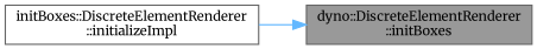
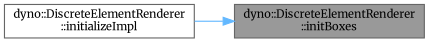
  digraph {
    rankdir=RL
    fontname=Merriweather
    node [fontname=Merriweather fontsize=10 shape=box style=filled]
    n1 [color=gray40 fillcolor=grey60 fontcolor=black height=0.2 label="dyno::DiscreteElementRenderer\l::initBoxes" width=0.4]
-   n2 [color=grey40 fillcolor=white height=0.2 label="initBoxes::DiscreteElementRenderer\l::initializeImpl" width=0.4]
+   n2 [color=grey40 fillcolor=white height=0.2 label="dyno::DiscreteElementRenderer\l::initializeImpl" width=0.4]
    n1 -> n2 [color=steelblue1 dir=back fontname=Merriweather fontsize=10 labelfontname=Helvetica labelfontsize=10 style=solid]
  }
